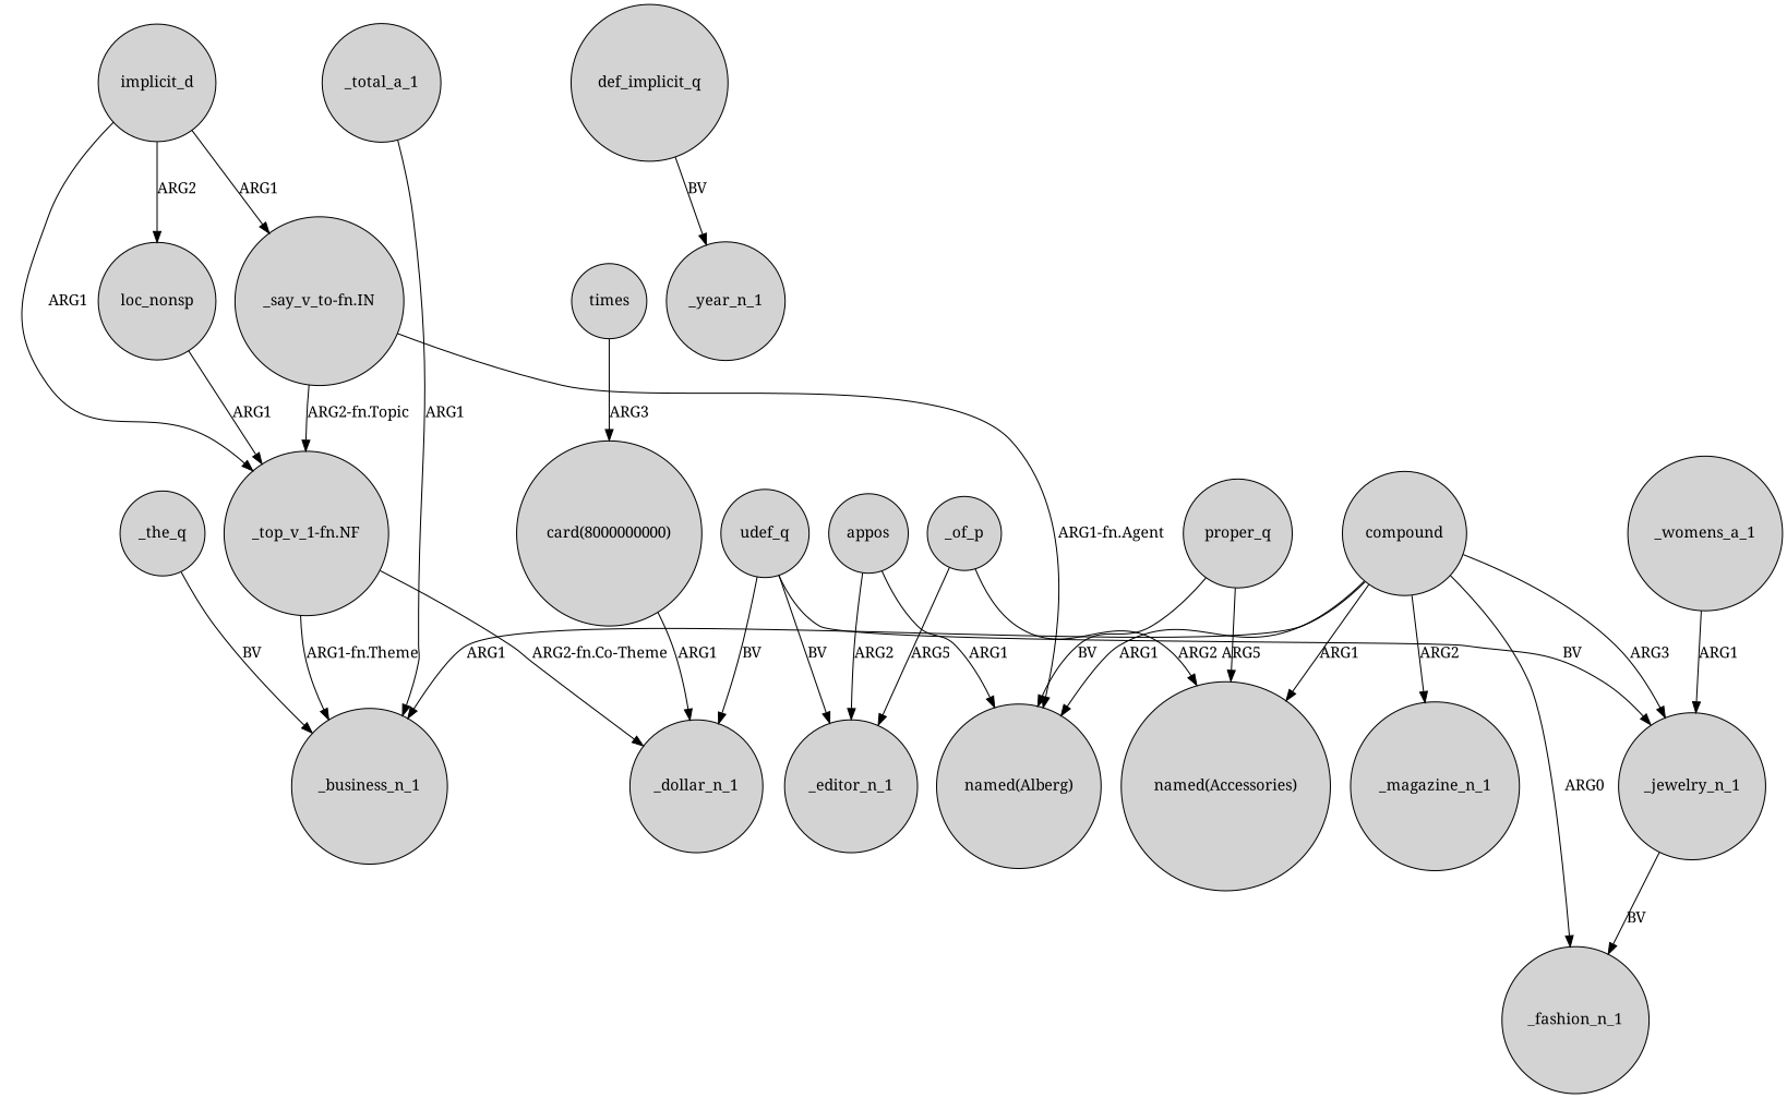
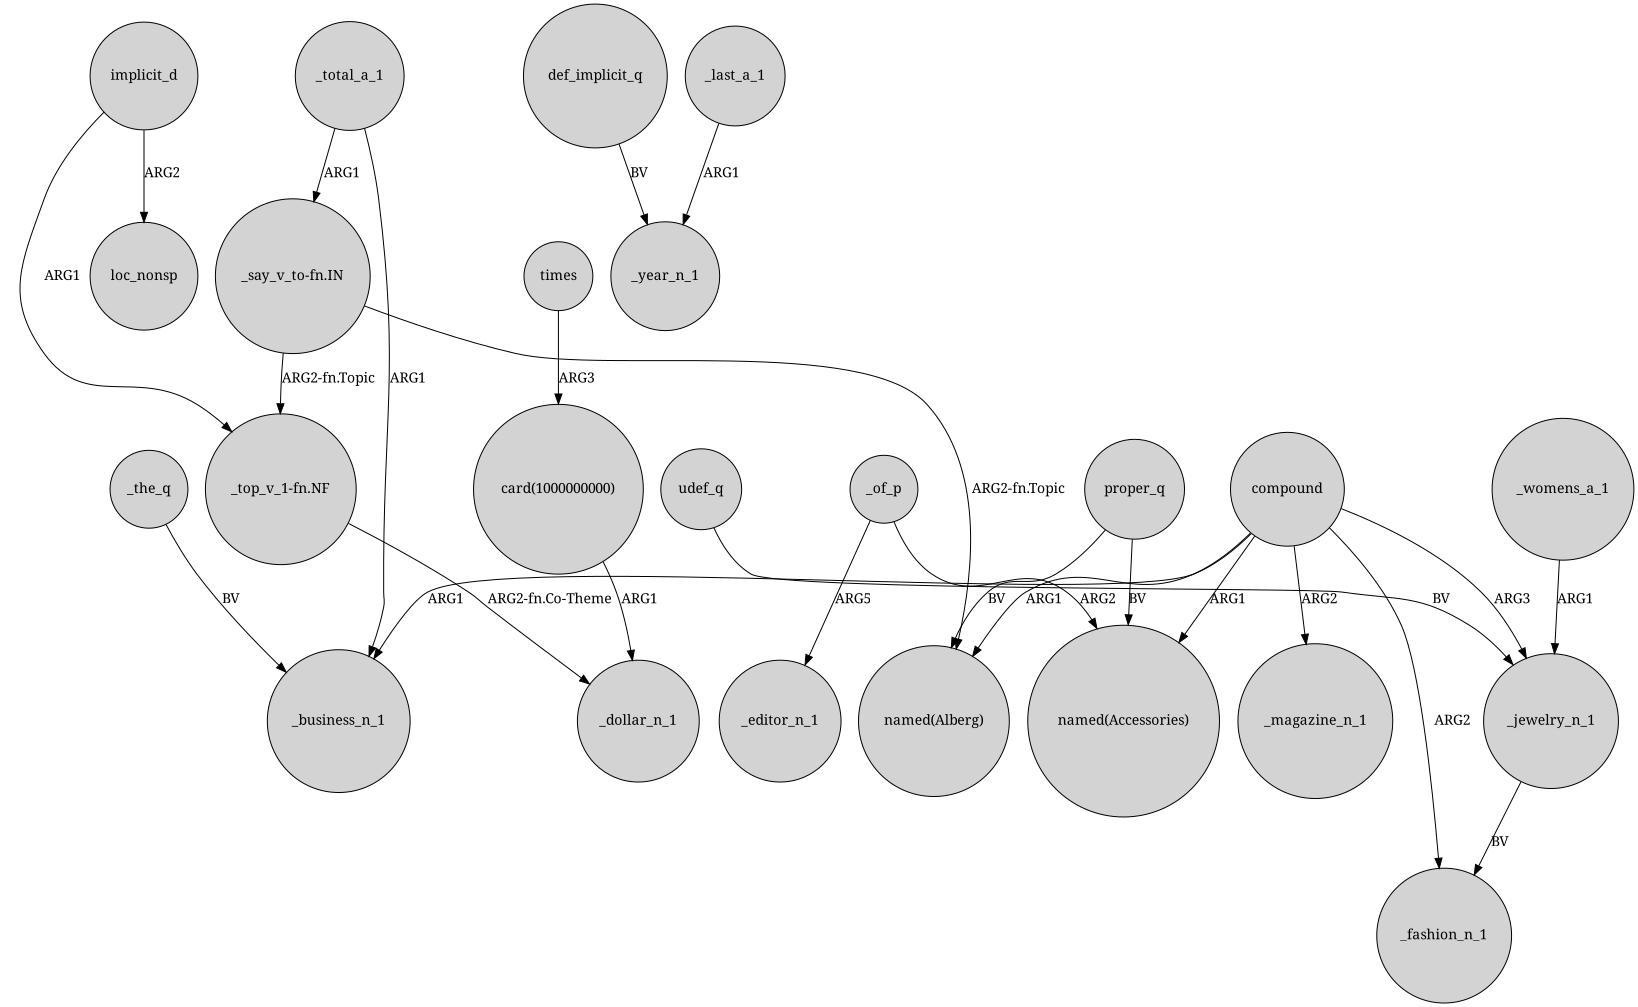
  digraph {
    fontname="Noto Serif"
    node [fontname="Noto Serif" shape=circle style=filled]
    edge [fontname="Noto Serif"]
    _the_q
    _business_n_1
-   appos
    _editor_n_1
    "named(Alberg)"
    n6 [label=implicit_d]
    loc_nonsp
    "_top_v_1-fn.NF"
    "_say_v_to-fn.IN"
    _dollar_n_1
    def_implicit_q
    _year_n_1
    compound
    "named(Accessories)"
    _magazine_n_1
    _jewelry_n_1
    _fashion_n_1
    proper_q
    times
-   "card(1000000000)" [label="card(8000000000)"]
+   "card(1000000000)"
    udef_q
    _of_p
    _total_a_1
+   _last_a_1
    _womens_a_1
    _the_q -> _business_n_1 [label=BV]
-   appos -> _editor_n_1 [label=ARG2]
-   appos -> "named(Alberg)" [label=ARG1]
    n6 -> loc_nonsp [label=ARG2]
    n6 -> "_top_v_1-fn.NF" [label=ARG1]
-   n6 -> "_say_v_to-fn.IN" [label=ARG1]
-   loc_nonsp -> "_top_v_1-fn.NF" [label=ARG1]
-   "_top_v_1-fn.NF" -> _business_n_1 [label="ARG1-fn.Theme"]
+   _total_a_1 -> "_say_v_to-fn.IN" [label=ARG1]
    "_top_v_1-fn.NF" -> _dollar_n_1 [label="ARG2-fn.Co-Theme"]
-   "_say_v_to-fn.IN" -> "named(Alberg)" [label="ARG1-fn.Agent"]
+   "_say_v_to-fn.IN" -> "named(Alberg)" [label="ARG2-fn.Topic"]
    "_say_v_to-fn.IN" -> "_top_v_1-fn.NF" [label="ARG2-fn.Topic"]
    def_implicit_q -> _year_n_1 [label=BV]
    compound -> _business_n_1 [label=ARG1]
    compound -> "named(Alberg)" [label=ARG1]
    compound -> "named(Accessories)" [label=ARG1]
    compound -> _magazine_n_1 [label=ARG2]
    compound -> _jewelry_n_1 [label=ARG3]
-   compound -> _fashion_n_1 [label=ARG0]
+   compound -> _fashion_n_1 [label=ARG2]
    _jewelry_n_1 -> _fashion_n_1 [label=BV]
    proper_q -> "named(Alberg)" [label=BV]
-   proper_q -> "named(Accessories)" [label=ARG5]
+   proper_q -> "named(Accessories)" [label=BV]
    times -> "card(1000000000)" [label=ARG3]
    "card(1000000000)" -> _dollar_n_1 [label=ARG1]
-   udef_q -> _editor_n_1 [label=BV]
-   udef_q -> _dollar_n_1 [label=BV]
    udef_q -> _jewelry_n_1 [label=BV]
    _of_p -> _editor_n_1 [label=ARG5]
    _of_p -> "named(Accessories)" [label=ARG2]
    _total_a_1 -> _business_n_1 [label=ARG1]
+   _last_a_1 -> _year_n_1 [label=ARG1]
    _womens_a_1 -> _jewelry_n_1 [label=ARG1]
  }
